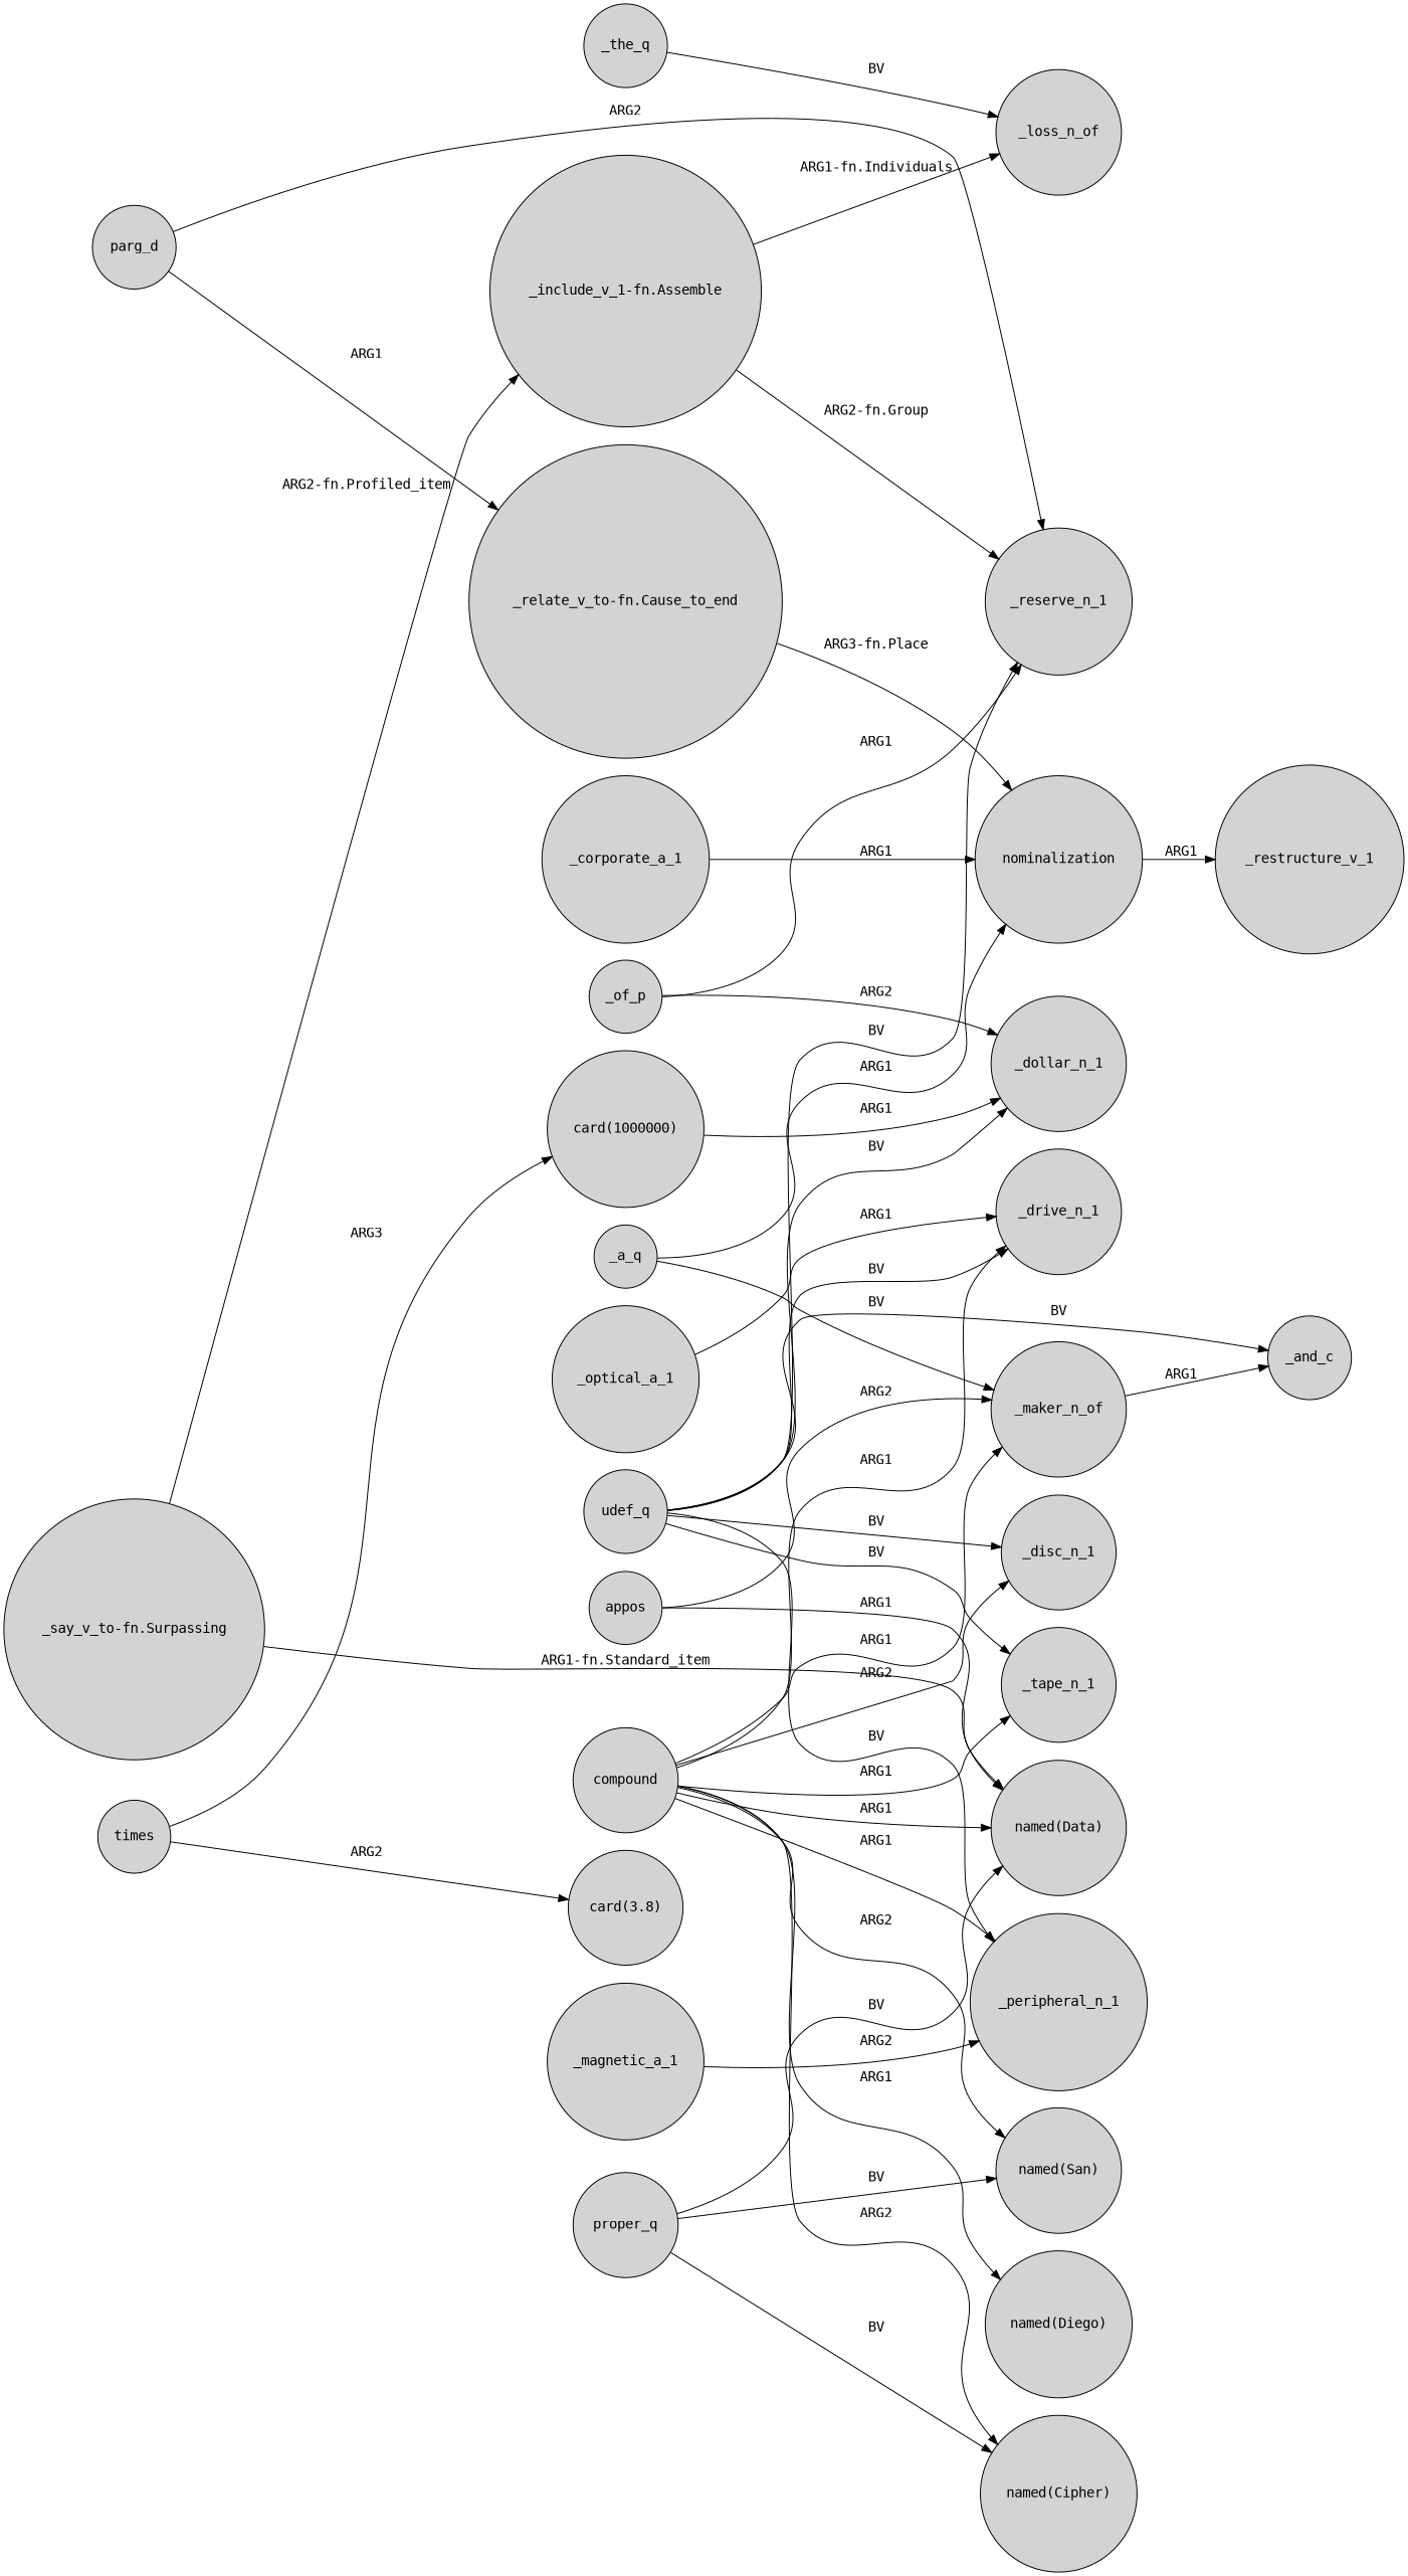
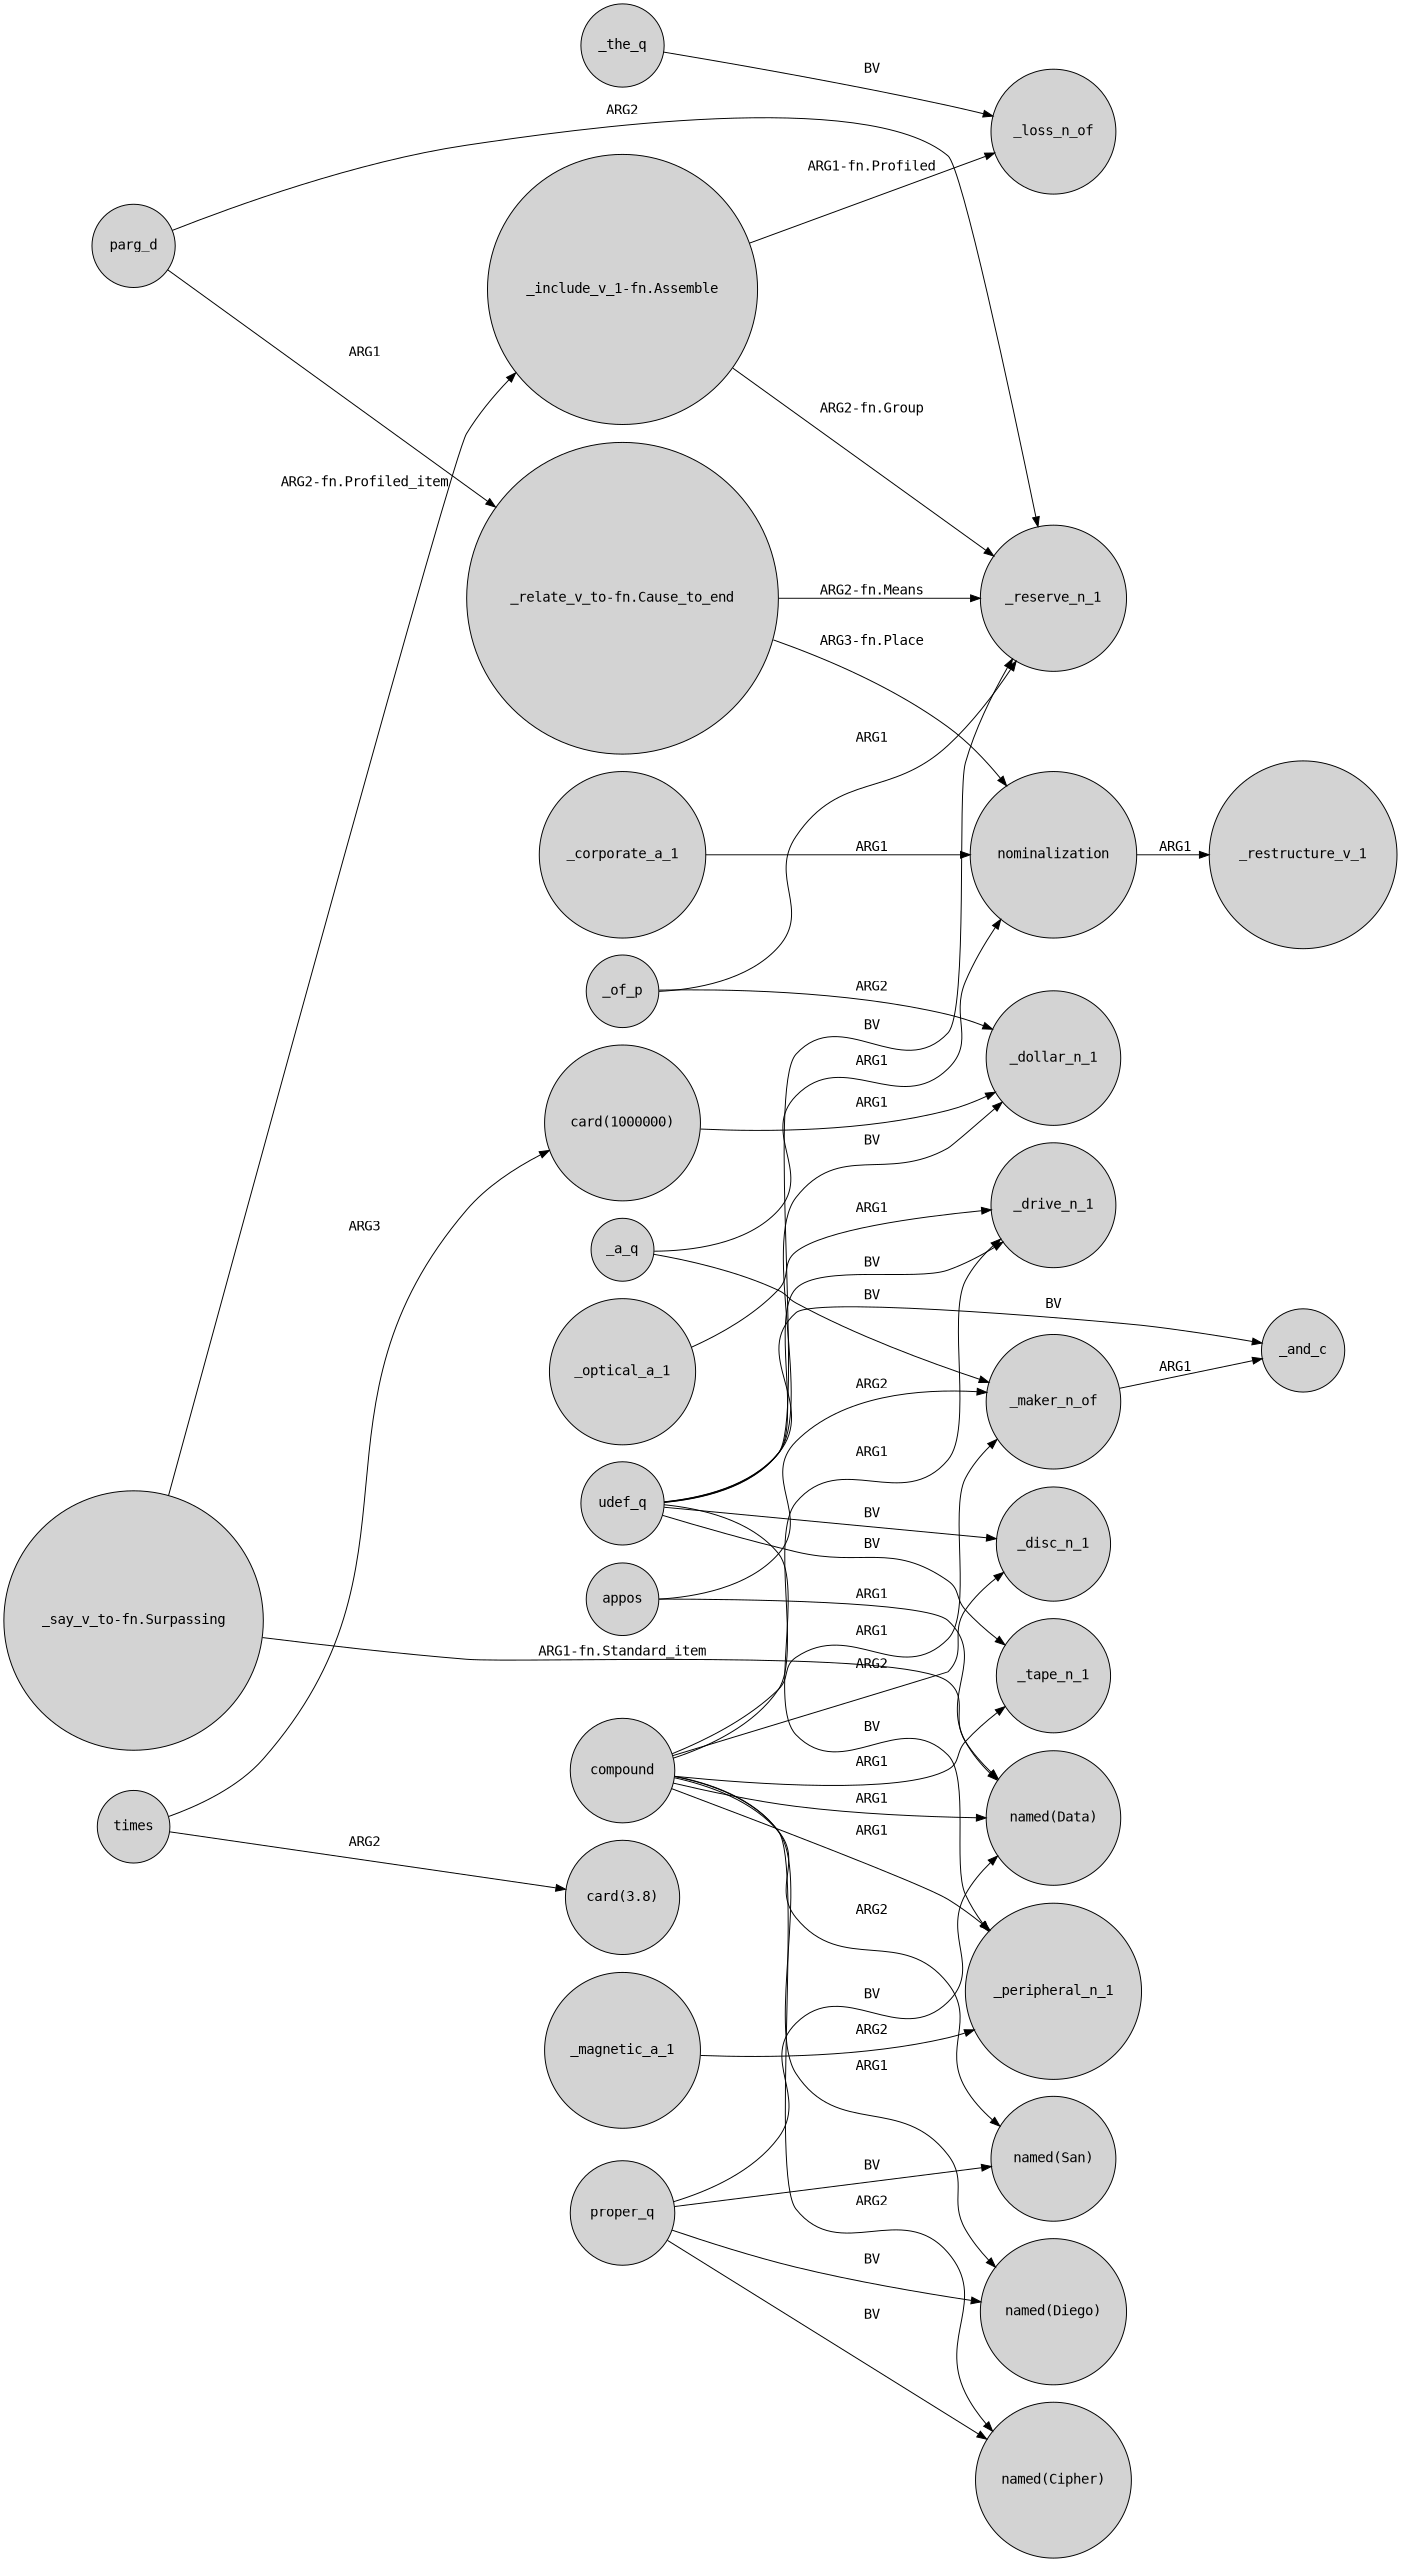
  digraph {
    fontname="DejaVu Sans Mono"
    rankdir=LR
    node [fontname="DejaVu Sans Mono" shape=circle style=filled]
    edge [fontname="DejaVu Sans Mono"]
    udef_q
    _reserve_n_1
    _and_c
    _drive_n_1
    _disc_n_1
    _peripheral_n_1
    _tape_n_1
    _dollar_n_1
    "_include_v_1-fn.Assemble"
    _loss_n_of
    _a_q
    nominalization
    _maker_n_of
    _restructure_v_1
    parg_d
    "_relate_v_to-fn.Cause_to_end"
    _the_q
    appos
    "named(Data)"
    _of_p
    times
    "card(1000000)"
    "card(3.8)"
    compound
    "named(Diego)"
    "named(Cipher)"
    "named(San)"
    proper_q
    "_say_v_to-fn.Surpassing"
    _optical_a_1
    _corporate_a_1
    _magnetic_a_1
    udef_q -> _reserve_n_1 [label=BV]
    udef_q -> _and_c [label=BV]
    udef_q -> _drive_n_1 [label=BV]
    udef_q -> _disc_n_1 [label=BV]
    udef_q -> _peripheral_n_1 [label=BV]
    udef_q -> _tape_n_1 [label=BV]
    udef_q -> _dollar_n_1 [label=BV]
    "_include_v_1-fn.Assemble" -> _reserve_n_1 [label="ARG2-fn.Group"]
-   "_include_v_1-fn.Assemble" -> _loss_n_of [label="ARG1-fn.Individuals"]
+   "_include_v_1-fn.Assemble" -> _loss_n_of [label="ARG1-fn.Profiled"]
    _a_q -> nominalization [label=ARG1]
    _a_q -> _maker_n_of [label=BV]
    nominalization -> _restructure_v_1 [label=ARG1]
    _maker_n_of -> _and_c [label=ARG1]
    parg_d -> _reserve_n_1 [label=ARG2]
    parg_d -> "_relate_v_to-fn.Cause_to_end" [label=ARG1]
+   "_relate_v_to-fn.Cause_to_end" -> _reserve_n_1 [label="ARG2-fn.Means"]
    "_relate_v_to-fn.Cause_to_end" -> nominalization [label="ARG3-fn.Place"]
    _the_q -> _loss_n_of [label=BV]
    appos -> _maker_n_of [label=ARG2]
    appos -> "named(Data)" [label=ARG1]
    _of_p -> _reserve_n_1 [label=ARG1]
    _of_p -> _dollar_n_1 [label=ARG2]
    times -> "card(1000000)" [label=ARG3]
    times -> "card(3.8)" [label=ARG2]
    "card(1000000)" -> _dollar_n_1 [label=ARG1]
    compound -> _drive_n_1 [label=ARG1]
    compound -> _disc_n_1 [label=ARG2]
    compound -> _peripheral_n_1 [label=ARG1]
    compound -> _tape_n_1 [label=ARG1]
    compound -> _maker_n_of [label=ARG1]
    compound -> "named(Data)" [label=ARG1]
    compound -> "named(Diego)" [label=ARG1]
    compound -> "named(Cipher)" [label=ARG2]
    compound -> "named(San)" [label=ARG2]
    proper_q -> "named(Data)" [label=BV]
+   proper_q -> "named(Diego)" [label=BV]
    proper_q -> "named(Cipher)" [label=BV]
    proper_q -> "named(San)" [label=BV]
    "_say_v_to-fn.Surpassing" -> "_include_v_1-fn.Assemble" [label="ARG2-fn.Profiled_item"]
    "_say_v_to-fn.Surpassing" -> "named(Data)" [label="ARG1-fn.Standard_item"]
    _optical_a_1 -> _drive_n_1 [label=ARG1]
    _corporate_a_1 -> nominalization [label=ARG1]
    _magnetic_a_1 -> _peripheral_n_1 [label=ARG2]
  }
